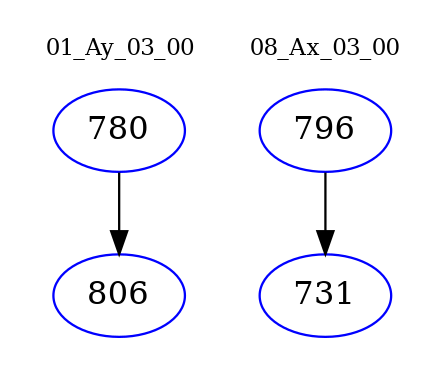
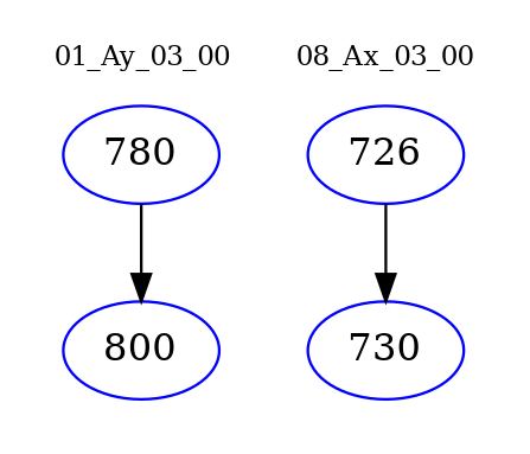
  digraph {
    node [color=blue]
    edge [color=black]
    n1 [label=780]
-   n2 [label=806]
-   n3 [label=796]
-   n4 [label=731]
+   n2 [label=800]
+   n3 [label=726]
+   n4 [label=730]
    subgraph cluster_1 {
      color=white
      fontsize=10
      label="01_Ay_03_00"
      n1
      n2
    }
    subgraph cluster_2 {
      color=white
      fontsize=10
      label="08_Ax_03_00"
      n3
      n4
    }
    n1 -> n2
    n3 -> n4
  }
